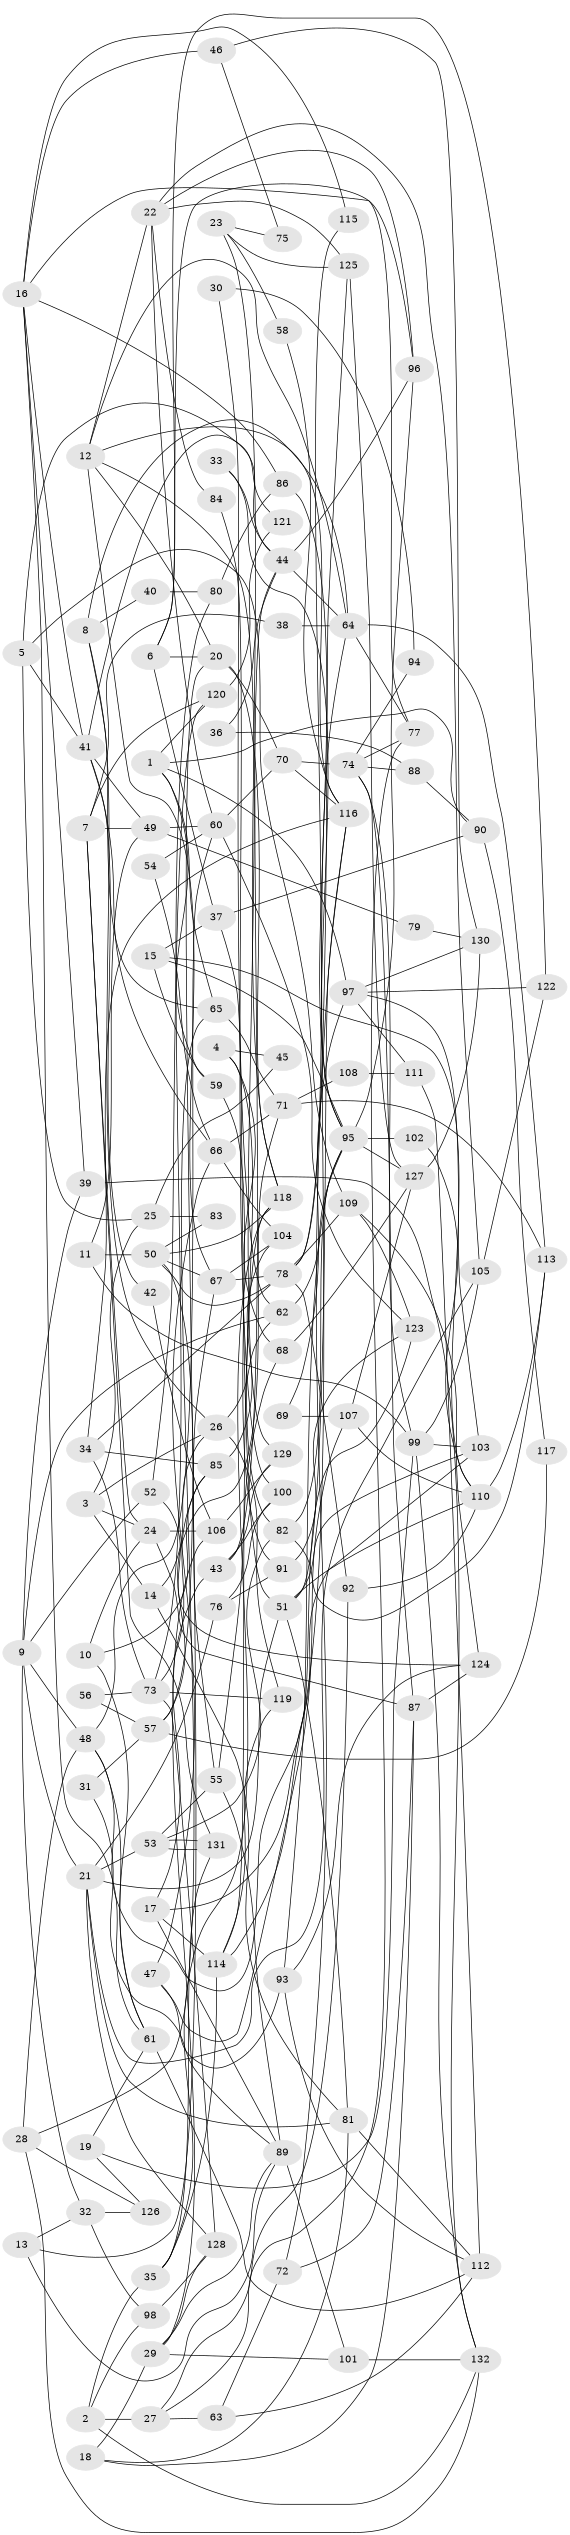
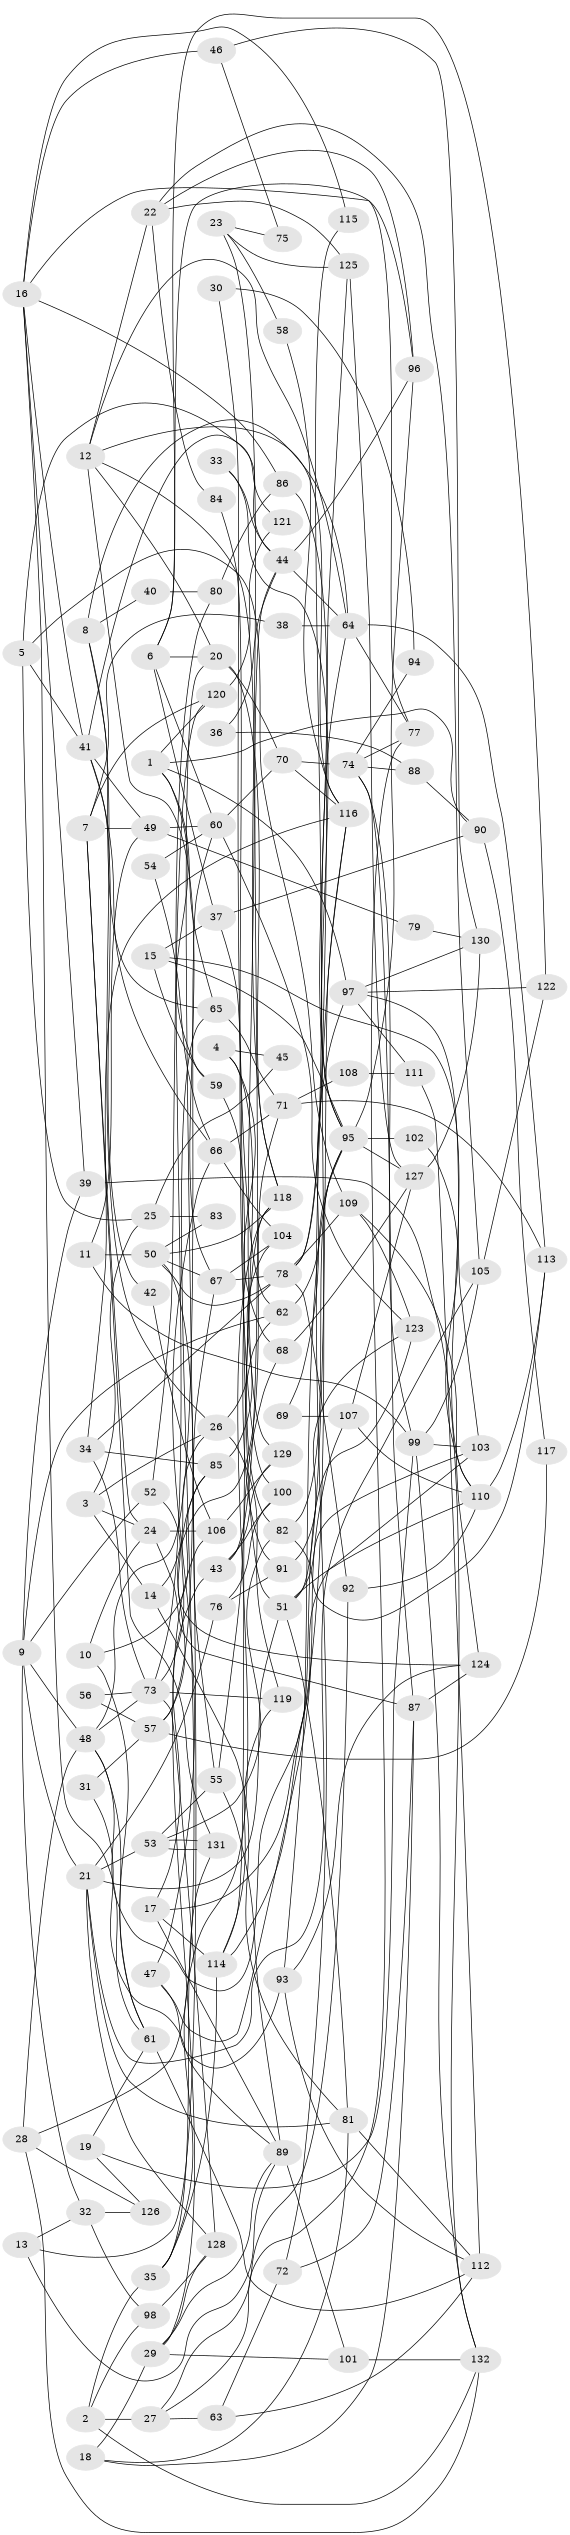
  graph {
    rankdir=LR
    node [color=gray90 style=filled]
    1
    59
    65
    90
    97
    120
    91
    71
    117
    122
    103
    130
    111
    121
    2
    27
    35
    98
    132
    77
    63
    92
    131
    114
    118
    128
    3
    14
    24
    25
    26
    81
    87
    106
    45
    83
    62
    119
    4
    68
    82
    127
    95
    113
    5
    41
    44
    109
    49
    42
    66
    96
    64
    124
    123
    6
    20
    37
    70
    51
    7
    38
    60
    79
    8
    40
    80
    9
    21
    32
    39
    48
    52
    53
    76
    105
    126
    61
    73
    10
    85
    112
    104
    11
    50
    99
    67
    78
    55
    12
    22
    116
    129
    84
    125
    13
    89
    101
    15
    110
    102
    16
    46
    86
    115
    75
    17
    43
    100
    18
    29
    19
    74
    23
    58
    72
    28
    30
    94
    31
    57
    33
    34
    36
    88
    47
    93
    107
    54
    56
    108
    69
    1 -- 59
    1 -- 65
    1 -- 90
    1 -- 97
    1 -- 120
    59 -- 91
    65 -- 71
    90 -- 117
    97 -- 122
    97 -- 103
    97 -- 130
    97 -- 111
    120 -- 121
    91 -- 123
    71 -- 113
    71 -- 108
    111 -- 112
    2 -- 27
    2 -- 35
    2 -- 98
    2 -- 132
    27 -- 77
    27 -- 63
    27 -- 92
    35 -- 131
    35 -- 114
    35 -- 118
    98 -- 128
    63 -- 112
    63 -- 72
    92 -- 110
    114 -- 118
    114 -- 119
    114 -- 123
    3 -- 14
    3 -- 24
    3 -- 25
    3 -- 26
    14 -- 26
    14 -- 81
    24 -- 87
    24 -- 106
    25 -- 45
    25 -- 83
    26 -- 62
    26 -- 119
    81 -- 112
    87 -- 124
    106 -- 129
    62 -- 95
    4 -- 45
    4 -- 68
    4 -- 82
    68 -- 127
    82 -- 95
    82 -- 113
    127 -- 130
    95 -- 127
    95 -- 96
    95 -- 102
    5 -- 25
    5 -- 41
    5 -- 44
    5 -- 109
    41 -- 121
    41 -- 49
    41 -- 42
    41 -- 66
    44 -- 96
    44 -- 64
    109 -- 124
    109 -- 123
    49 -- 60
    49 -- 79
    42 -- 106
    66 -- 71
    66 -- 104
    64 -- 77
    64 -- 113
    6 -- 122
    6 -- 96
    6 -- 20
    6 -- 37
    20 -- 118
    20 -- 70
    37 -- 90
    37 -- 51
    70 -- 116
    70 -- 74
    51 -- 103
    51 -- 81
    51 -- 116
    51 -- 110
    7 -- 120
    7 -- 131
    7 -- 24
    7 -- 49
    7 -- 38
    38 -- 64
    60 -- 123
    60 -- 70
    79 -- 130
    8 -- 65
    8 -- 26
    8 -- 64
    8 -- 40
    40 -- 80
    80 -- 86
    9 -- 62
    9 -- 21
    9 -- 32
    9 -- 39
    9 -- 48
    9 -- 52
    21 -- 128
    21 -- 81
    21 -- 51
    21 -- 53
    21 -- 76
    21 -- 105
    32 -- 98
    32 -- 126
    39 -- 132
    48 -- 64
    48 -- 60
    48 -- 61
+   48 -- 73
    52 -- 120
    52 -- 124
    53 -- 131
    53 -- 131
    53 -- 82
    53 -- 55
    76 -- 91
    76 -- 100
    105 -- 122
    61 -- 112
    73 -- 128
    73 -- 119
    73 -- 80
    73 -- 85
    10 -- 24
    10 -- 61
    10 -- 85
    85 -- 104
    11 -- 49
    11 -- 50
    11 -- 99
    50 -- 118
    50 -- 83
    50 -- 67
    50 -- 78
    50 -- 55
    99 -- 103
    99 -- 132
    99 -- 105
    67 -- 104
    67 -- 78
    78 -- 92
    78 -- 109
    78 -- 125
    78 -- 115
    55 -- 68
    55 -- 89
    12 -- 64
    12 -- 20
    12 -- 67
    12 -- 22
    12 -- 116
    12 -- 129
    22 -- 96
-   22 -- 60
+   6 -- 60
    22 -- 105
    22 -- 84
    22 -- 125
    84 -- 100
    125 -- 127
    13 -- 20
    13 -- 32
    13 -- 89
    89 -- 101
    101 -- 132
    15 -- 59
    15 -- 95
    15 -- 37
    15 -- 110
    110 -- 113
    102 -- 110
    16 -- 77
    16 -- 41
    16 -- 39
    16 -- 61
    16 -- 46
    16 -- 86
    16 -- 115
    46 -- 130
    46 -- 75
    86 -- 95
    17 -- 103
    17 -- 114
    17 -- 89
    17 -- 43
    43 -- 44
    43 -- 129
    43 -- 100
    18 -- 81
    18 -- 87
    18 -- 29
    29 -- 128
    29 -- 106
    29 -- 89
    29 -- 101
    19 -- 126
    19 -- 61
    19 -- 99
    74 -- 77
    74 -- 87
    74 -- 99
    74 -- 94
    74 -- 88
    23 -- 118
    23 -- 125
    23 -- 75
    23 -- 58
    58 -- 116
    72 -- 87
    72 -- 116
    28 -- 65
    28 -- 132
    28 -- 48
    28 -- 126
    30 -- 62
    30 -- 94
    31 -- 89
    31 -- 57
    57 -- 71
    57 -- 117
    57 -- 67
    33 -- 95
    33 -- 44
    34 -- 73
    34 -- 85
    34 -- 78
    34 -- 116
    36 -- 44
    36 -- 88
    88 -- 90
    47 -- 66
    47 -- 93
    47 -- 107
    93 -- 95
    93 -- 124
    93 -- 112
    107 -- 127
    107 -- 110
    54 -- 66
    54 -- 60
    56 -- 73
    56 -- 57
    108 -- 111
    69 -- 97
    69 -- 107
  }
